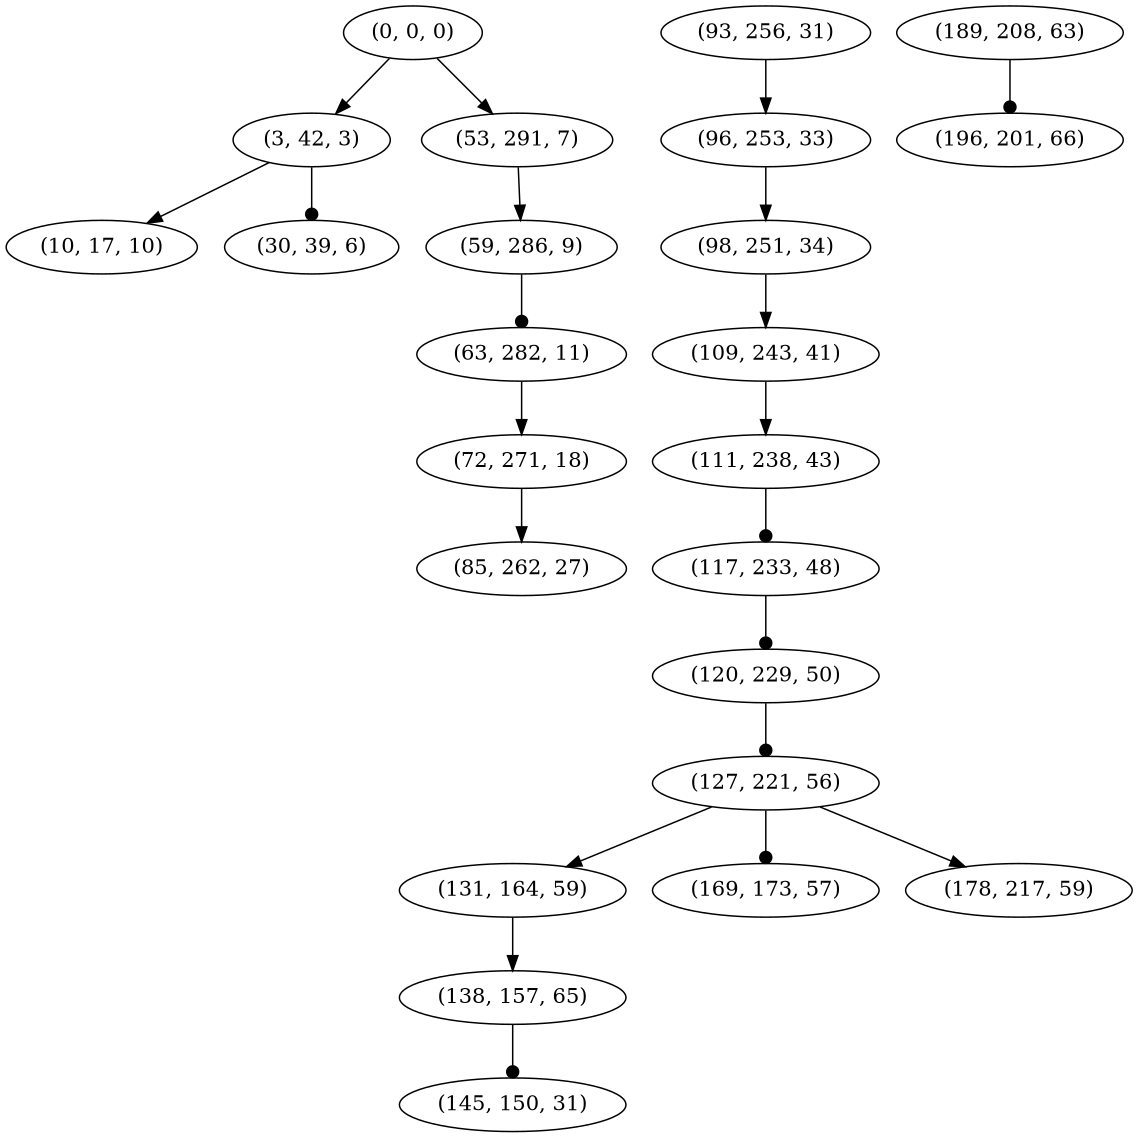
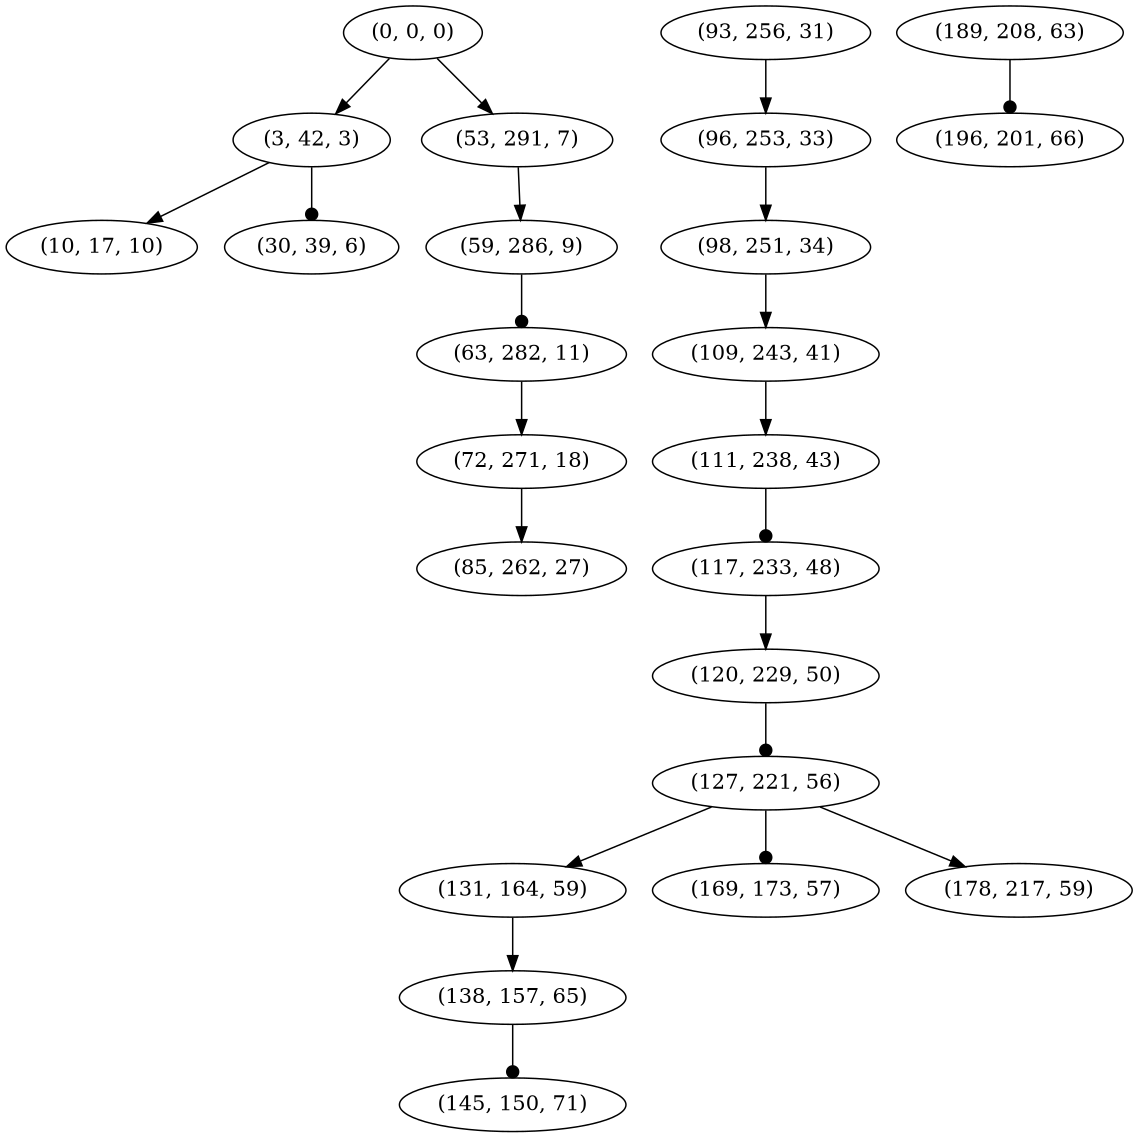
  digraph {
    edge [arrowhead=normal]
    "(0, 0, 0)"
    "(3, 42, 3)"
    "(53, 291, 7)"
    "(10, 17, 10)"
    "(30, 39, 6)"
    "(59, 286, 9)"
    "(63, 282, 11)"
    "(72, 271, 18)"
    "(85, 262, 27)"
    "(93, 256, 31)"
    "(96, 253, 33)"
    "(98, 251, 34)"
    "(109, 243, 41)"
    "(111, 238, 43)"
    "(117, 233, 48)"
    "(120, 229, 50)"
    "(127, 221, 56)"
    "(131, 164, 59)"
    "(169, 173, 57)"
    "(178, 217, 59)"
    "(138, 157, 65)"
-   "(145, 150, 71)" [label="(145, 150, 31)"]
+   "(145, 150, 71)"
    "(189, 208, 63)"
    "(196, 201, 66)"
    "(0, 0, 0)" -> "(3, 42, 3)"
    "(0, 0, 0)" -> "(53, 291, 7)"
    "(3, 42, 3)" -> "(10, 17, 10)"
    "(3, 42, 3)" -> "(30, 39, 6)" [arrowhead=dot]
    "(53, 291, 7)" -> "(59, 286, 9)"
    "(59, 286, 9)" -> "(63, 282, 11)" [arrowhead=dot]
    "(63, 282, 11)" -> "(72, 271, 18)"
    "(72, 271, 18)" -> "(85, 262, 27)"
    "(93, 256, 31)" -> "(96, 253, 33)"
    "(96, 253, 33)" -> "(98, 251, 34)"
    "(98, 251, 34)" -> "(109, 243, 41)"
    "(109, 243, 41)" -> "(111, 238, 43)"
    "(111, 238, 43)" -> "(117, 233, 48)" [arrowhead=dot]
-   "(117, 233, 48)" -> "(120, 229, 50)" [arrowhead=dot]
+   "(117, 233, 48)" -> "(120, 229, 50)"
    "(120, 229, 50)" -> "(127, 221, 56)" [arrowhead=dot]
    "(127, 221, 56)" -> "(131, 164, 59)"
    "(127, 221, 56)" -> "(169, 173, 57)" [arrowhead=dot]
    "(127, 221, 56)" -> "(178, 217, 59)"
    "(131, 164, 59)" -> "(138, 157, 65)"
    "(138, 157, 65)" -> "(145, 150, 71)" [arrowhead=dot]
    "(189, 208, 63)" -> "(196, 201, 66)" [arrowhead=dot]
  }
